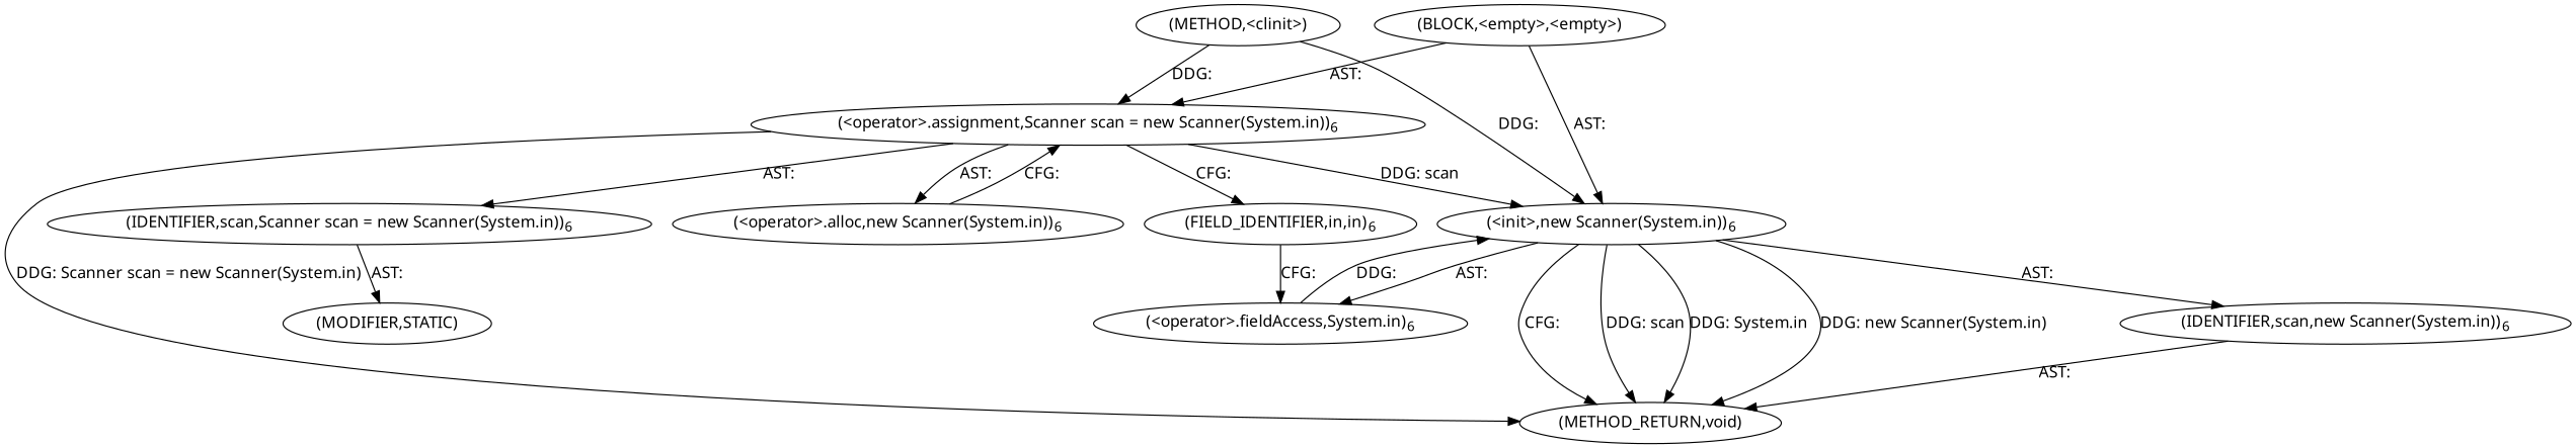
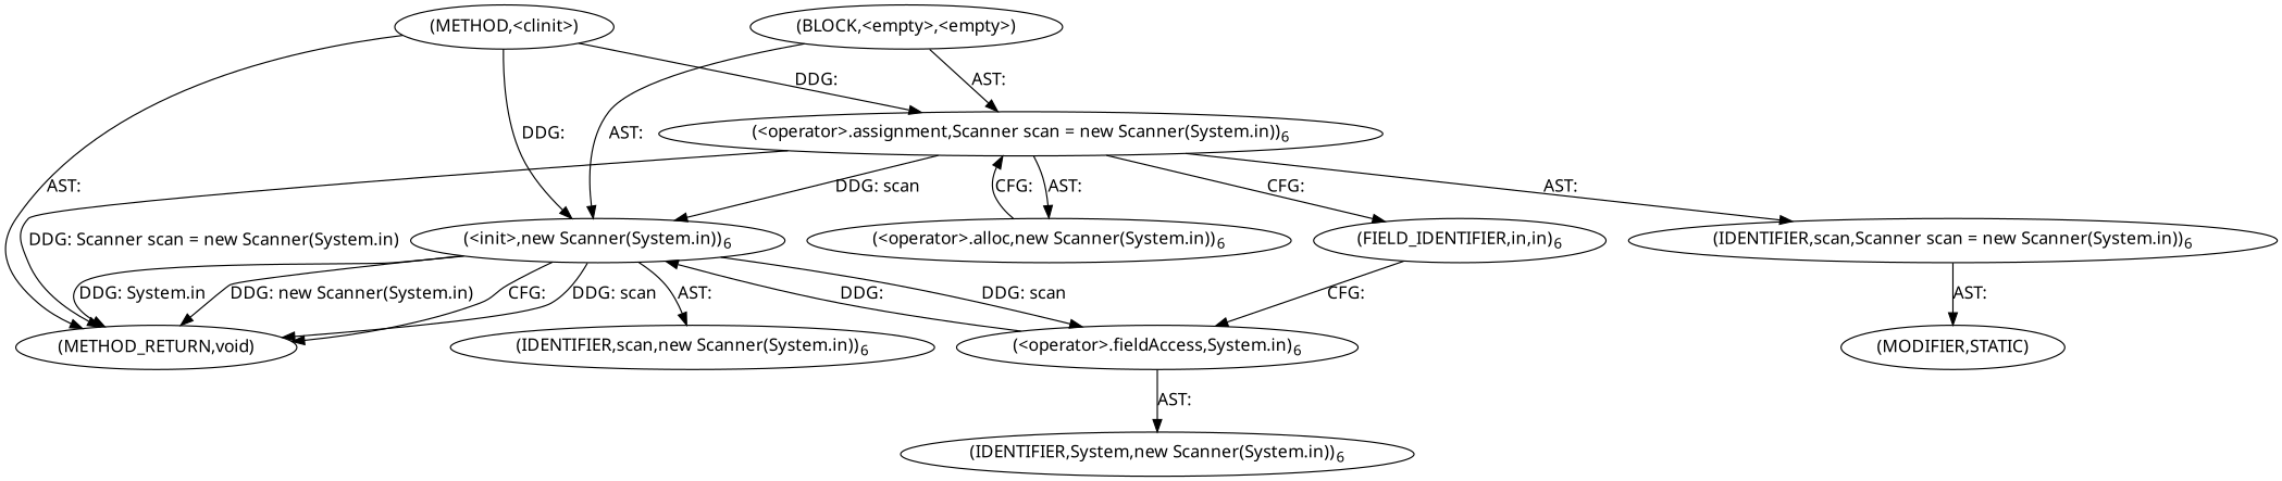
  digraph {
    fontname="Noto Sans"
    node [fontname="Noto Sans"]
    edge [fontname="Noto Sans"]
    n1 [label=<(METHOD,&lt;clinit&gt;)>]
    n2 [label=<(&lt;operator&gt;.assignment,Scanner scan = new Scanner(System.in))<SUB>6</SUB>>]
    n3 [label=<(&lt;init&gt;,new Scanner(System.in))<SUB>6</SUB>>]
    n4 [label=<(METHOD_RETURN,void)>]
    n5 [label=<(BLOCK,&lt;empty&gt;,&lt;empty&gt;)>]
    n6 [label=<(&lt;operator&gt;.alloc,new Scanner(System.in))<SUB>6</SUB>>]
    n7 [label=<(IDENTIFIER,scan,Scanner scan = new Scanner(System.in))<SUB>6</SUB>>]
    n8 [label=<(FIELD_IDENTIFIER,in,in)<SUB>6</SUB>>]
    n9 [label=<(IDENTIFIER,scan,new Scanner(System.in))<SUB>6</SUB>>]
    n10 [label=<(&lt;operator&gt;.fieldAccess,System.in)<SUB>6</SUB>>]
    n11 [label=<(MODIFIER,STATIC)>]
+   n12 [label=<(IDENTIFIER,System,new Scanner(System.in))<SUB>6</SUB>>]
    n1 -> n2 [label="DDG: "]
    n1 -> n3 [label="DDG: "]
-   n9 -> n4 [label="AST: "]
+   n1 -> n4 [label="AST: "]
    n2 -> n3 [label="DDG: scan"]
    n2 -> n4 [label="DDG: Scanner scan = new Scanner(System.in)"]
    n2 -> n6 [label="AST: "]
    n2 -> n7 [label="AST: "]
    n2 -> n8 [label="CFG: "]
    n3 -> n4 [label="CFG: "]
    n3 -> n4 [label="DDG: scan"]
    n3 -> n4 [label="DDG: System.in"]
    n3 -> n4 [label="DDG: new Scanner(System.in)"]
    n3 -> n9 [label="AST: "]
-   n3 -> n10 [label="AST: "]
+   n3 -> n10 [label="DDG: scan"]
    n5 -> n2 [label="AST: "]
    n5 -> n3 [label="AST: "]
    n6 -> n2 [label="CFG: "]
    n7 -> n11 [label="AST: "]
    n8 -> n10 [label="CFG: "]
    n10 -> n3 [label="DDG: "]
+   n10 -> n12 [label="AST: "]
  }
